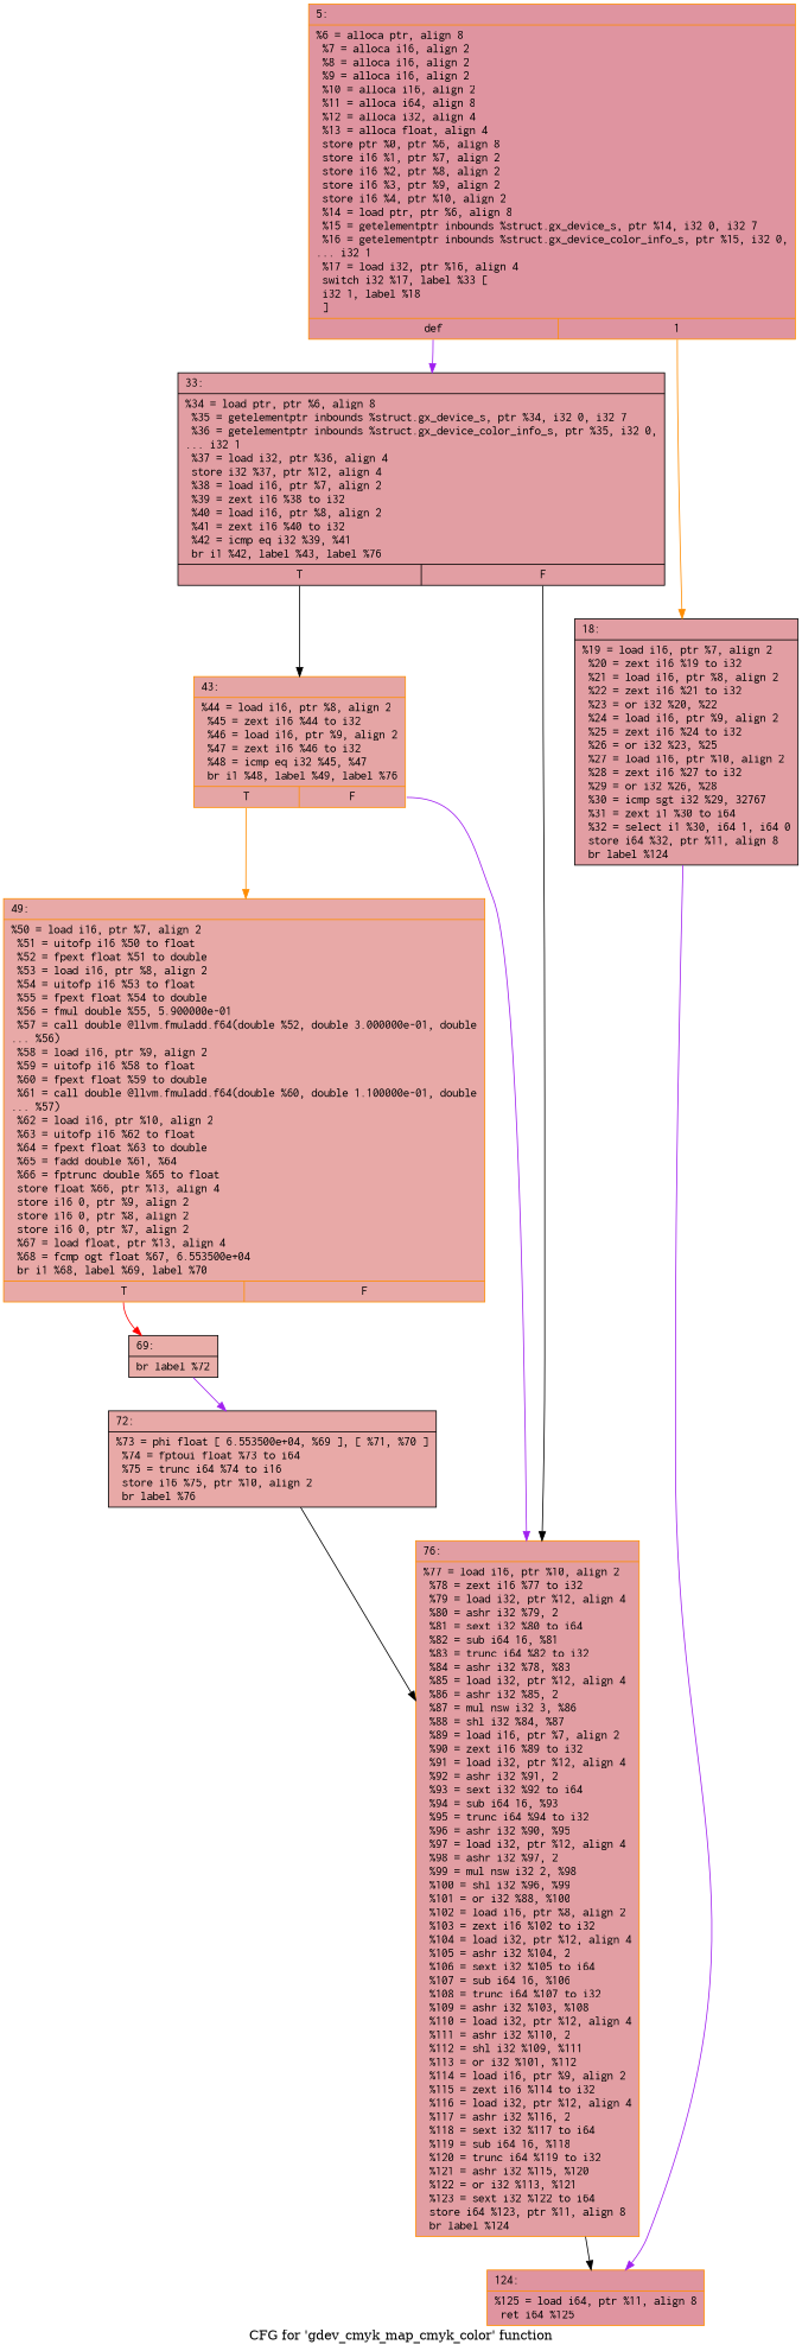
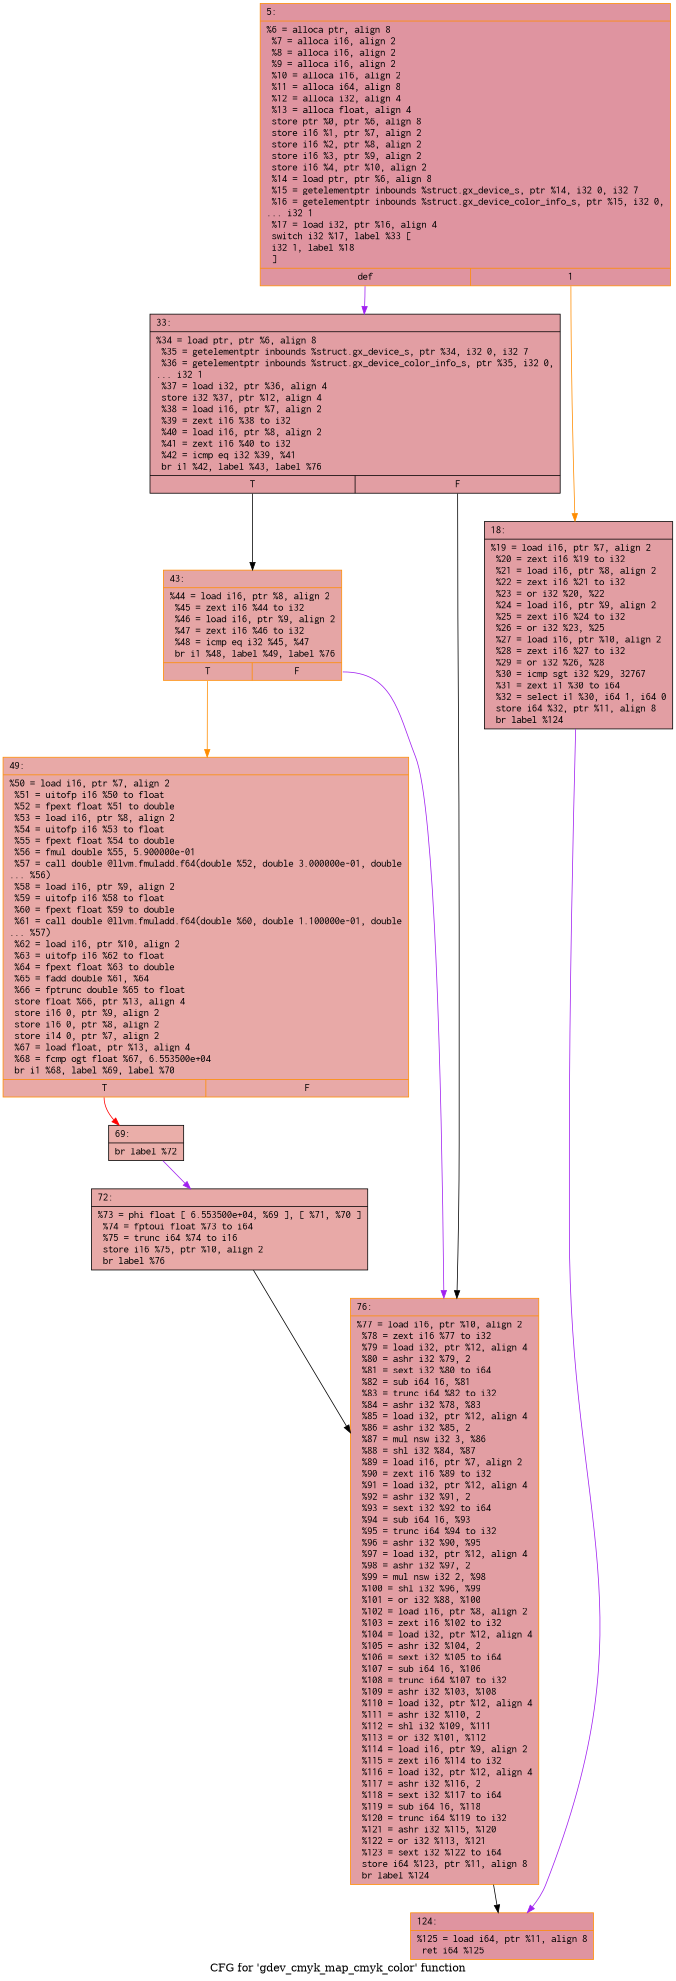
  digraph {
    label="CFG for 'gdev_cmyk_map_cmyk_color' function"
    node [color=darkorange fillcolor="#be242e70" fontname=Courier shape=record style=filled]
    edge [color=purple]
    n1 [fillcolor="#b70d2870" label="{5:\l|  %6 = alloca ptr, align 8\l  %7 = alloca i16, align 2\l  %8 = alloca i16, align 2\l  %9 = alloca i16, align 2\l  %10 = alloca i16, align 2\l  %11 = alloca i64, align 8\l  %12 = alloca i32, align 4\l  %13 = alloca float, align 4\l  store ptr %0, ptr %6, align 8\l  store i16 %1, ptr %7, align 2\l  store i16 %2, ptr %8, align 2\l  store i16 %3, ptr %9, align 2\l  store i16 %4, ptr %10, align 2\l  %14 = load ptr, ptr %6, align 8\l  %15 = getelementptr inbounds %struct.gx_device_s, ptr %14, i32 0, i32 7\l  %16 = getelementptr inbounds %struct.gx_device_color_info_s, ptr %15, i32 0,\l... i32 1\l  %17 = load i32, ptr %16, align 4\l  switch i32 %17, label %33 [\l    i32 1, label %18\l  ]\l|{<s0>def|<s1>1}}"]
    n2 [color=black label="{33:\l|  %34 = load ptr, ptr %6, align 8\l  %35 = getelementptr inbounds %struct.gx_device_s, ptr %34, i32 0, i32 7\l  %36 = getelementptr inbounds %struct.gx_device_color_info_s, ptr %35, i32 0,\l... i32 1\l  %37 = load i32, ptr %36, align 4\l  store i32 %37, ptr %12, align 4\l  %38 = load i16, ptr %7, align 2\l  %39 = zext i16 %38 to i32\l  %40 = load i16, ptr %8, align 2\l  %41 = zext i16 %40 to i32\l  %42 = icmp eq i32 %39, %41\l  br i1 %42, label %43, label %76\l|{<s0>T|<s1>F}}"]
    n3 [color=black label="{18:\l|  %19 = load i16, ptr %7, align 2\l  %20 = zext i16 %19 to i32\l  %21 = load i16, ptr %8, align 2\l  %22 = zext i16 %21 to i32\l  %23 = or i32 %20, %22\l  %24 = load i16, ptr %9, align 2\l  %25 = zext i16 %24 to i32\l  %26 = or i32 %23, %25\l  %27 = load i16, ptr %10, align 2\l  %28 = zext i16 %27 to i32\l  %29 = or i32 %26, %28\l  %30 = icmp sgt i32 %29, 32767\l  %31 = zext i1 %30 to i64\l  %32 = select i1 %30, i64 1, i64 0\l  store i64 %32, ptr %11, align 8\l  br label %124\l}"]
    n4 [fillcolor="#c5333470" label="{43:\l|  %44 = load i16, ptr %8, align 2\l  %45 = zext i16 %44 to i32\l  %46 = load i16, ptr %9, align 2\l  %47 = zext i16 %46 to i32\l  %48 = icmp eq i32 %45, %47\l  br i1 %48, label %49, label %76\l|{<s0>T|<s1>F}}"]
    n5 [label="{76:\l|  %77 = load i16, ptr %10, align 2\l  %78 = zext i16 %77 to i32\l  %79 = load i32, ptr %12, align 4\l  %80 = ashr i32 %79, 2\l  %81 = sext i32 %80 to i64\l  %82 = sub i64 16, %81\l  %83 = trunc i64 %82 to i32\l  %84 = ashr i32 %78, %83\l  %85 = load i32, ptr %12, align 4\l  %86 = ashr i32 %85, 2\l  %87 = mul nsw i32 3, %86\l  %88 = shl i32 %84, %87\l  %89 = load i16, ptr %7, align 2\l  %90 = zext i16 %89 to i32\l  %91 = load i32, ptr %12, align 4\l  %92 = ashr i32 %91, 2\l  %93 = sext i32 %92 to i64\l  %94 = sub i64 16, %93\l  %95 = trunc i64 %94 to i32\l  %96 = ashr i32 %90, %95\l  %97 = load i32, ptr %12, align 4\l  %98 = ashr i32 %97, 2\l  %99 = mul nsw i32 2, %98\l  %100 = shl i32 %96, %99\l  %101 = or i32 %88, %100\l  %102 = load i16, ptr %8, align 2\l  %103 = zext i16 %102 to i32\l  %104 = load i32, ptr %12, align 4\l  %105 = ashr i32 %104, 2\l  %106 = sext i32 %105 to i64\l  %107 = sub i64 16, %106\l  %108 = trunc i64 %107 to i32\l  %109 = ashr i32 %103, %108\l  %110 = load i32, ptr %12, align 4\l  %111 = ashr i32 %110, 2\l  %112 = shl i32 %109, %111\l  %113 = or i32 %101, %112\l  %114 = load i16, ptr %9, align 2\l  %115 = zext i16 %114 to i32\l  %116 = load i32, ptr %12, align 4\l  %117 = ashr i32 %116, 2\l  %118 = sext i32 %117 to i64\l  %119 = sub i64 16, %118\l  %120 = trunc i64 %119 to i32\l  %121 = ashr i32 %115, %120\l  %122 = or i32 %113, %121\l  %123 = sext i32 %122 to i64\l  store i64 %123, ptr %11, align 8\l  br label %124\l}"]
    n6 [fillcolor="#b70d2870" label="{124:\l|  %125 = load i64, ptr %11, align 8\l  ret i64 %125\l}"]
-   n7 [fillcolor="#ca3b3770" label="{49:\l|  %50 = load i16, ptr %7, align 2\l  %51 = uitofp i16 %50 to float\l  %52 = fpext float %51 to double\l  %53 = load i16, ptr %8, align 2\l  %54 = uitofp i16 %53 to float\l  %55 = fpext float %54 to double\l  %56 = fmul double %55, 5.900000e-01\l  %57 = call double @llvm.fmuladd.f64(double %52, double 3.000000e-01, double\l... %56)\l  %58 = load i16, ptr %9, align 2\l  %59 = uitofp i16 %58 to float\l  %60 = fpext float %59 to double\l  %61 = call double @llvm.fmuladd.f64(double %60, double 1.100000e-01, double\l... %57)\l  %62 = load i16, ptr %10, align 2\l  %63 = uitofp i16 %62 to float\l  %64 = fpext float %63 to double\l  %65 = fadd double %61, %64\l  %66 = fptrunc double %65 to float\l  store float %66, ptr %13, align 4\l  store i16 0, ptr %9, align 2\l  store i16 0, ptr %8, align 2\l  store i16 0, ptr %7, align 2\l  %67 = load float, ptr %13, align 4\l  %68 = fcmp ogt float %67, 6.553500e+04\l  br i1 %68, label %69, label %70\l|{<s0>T|<s1>F}}"]
+   n7 [fillcolor="#ca3b3770" label="{49:\l|  %50 = load i16, ptr %7, align 2\l  %51 = uitofp i16 %50 to float\l  %52 = fpext float %51 to double\l  %53 = load i16, ptr %8, align 2\l  %54 = uitofp i16 %53 to float\l  %55 = fpext float %54 to double\l  %56 = fmul double %55, 5.900000e-01\l  %57 = call double @llvm.fmuladd.f64(double %52, double 3.000000e-01, double\l... %56)\l  %58 = load i16, ptr %9, align 2\l  %59 = uitofp i16 %58 to float\l  %60 = fpext float %59 to double\l  %61 = call double @llvm.fmuladd.f64(double %60, double 1.100000e-01, double\l... %57)\l  %62 = load i16, ptr %10, align 2\l  %63 = uitofp i16 %62 to float\l  %64 = fpext float %63 to double\l  %65 = fadd double %61, %64\l  %66 = fptrunc double %65 to float\l  store float %66, ptr %13, align 4\l  store i16 0, ptr %9, align 2\l  store i16 0, ptr %8, align 2\l  store i14 0, ptr %7, align 2\l  %67 = load float, ptr %13, align 4\l  %68 = fcmp ogt float %67, 6.553500e+04\l  br i1 %68, label %69, label %70\l|{<s0>T|<s1>F}}"]
    n8 [color=black fillcolor="#d0473d70" label="{69:\l|  br label %72\l}"]
    n9 [color=black fillcolor="#ca3b3770" label="{72:\l|  %73 = phi float [ 6.553500e+04, %69 ], [ %71, %70 ]\l  %74 = fptoui float %73 to i64\l  %75 = trunc i64 %74 to i16\l  store i16 %75, ptr %10, align 2\l  br label %76\l}"]
    n1 -> n2 [tailport=s0]
    n1 -> n3 [color=darkorange tailport=s1]
    n2 -> n4 [color=black tailport=s0]
    n2 -> n5 [color=black tailport=s1]
    n3 -> n6
    n4 -> n5 [tailport=s1]
    n4 -> n7 [color=darkorange tailport=s0]
    n5 -> n6 [color=black]
    n7 -> n8 [color=red tailport=s0]
    n8 -> n9
    n9 -> n5 [color=black]
  }
